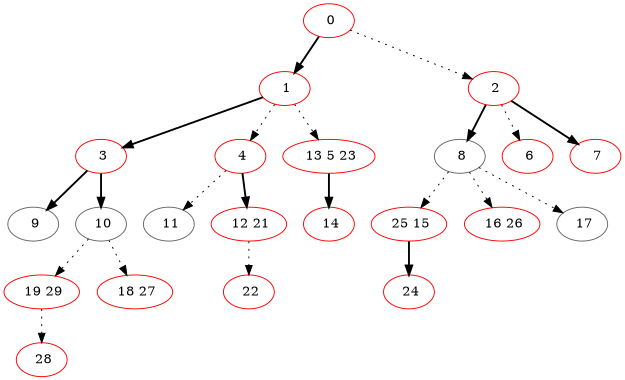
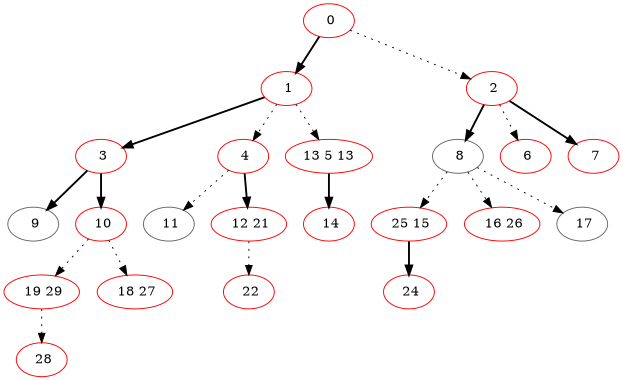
  digraph {
    node [color=red]
    edge [style=dotted]
    " 0"
    " 1"
    " 2"
    " 3"
    " 4"
-   " 13 5 23"
+   " 13 5 23" [label="13 5 13"]
    " 8" [color=gray40]
    " 6"
    " 7"
    " 9" [color=gray40]
-   " 10" [color=gray40]
+   " 10"
    " 11" [color=gray40]
    " 12 21"
    " 14"
    " 25 15"
    " 16 26"
    " 17" [color=gray40]
    " 19 29"
    " 18 27"
    " 22"
    " 24"
    " 28"
    " 0" -> " 1" [style=bold]
    " 0" -> " 2"
    " 1" -> " 3" [style=bold]
    " 1" -> " 4"
    " 1" -> " 13 5 23"
    " 2" -> " 8" [style=bold]
    " 2" -> " 6"
    " 2" -> " 7" [style=bold]
    " 3" -> " 9" [style=bold]
    " 3" -> " 10" [style=bold]
    " 4" -> " 11"
    " 4" -> " 12 21" [style=bold]
    " 13 5 23" -> " 14" [style=bold]
    " 8" -> " 25 15"
    " 8" -> " 16 26"
    " 8" -> " 17"
    " 10" -> " 19 29"
    " 10" -> " 18 27"
    " 12 21" -> " 22"
    " 25 15" -> " 24" [style=bold]
    " 19 29" -> " 28"
  }
